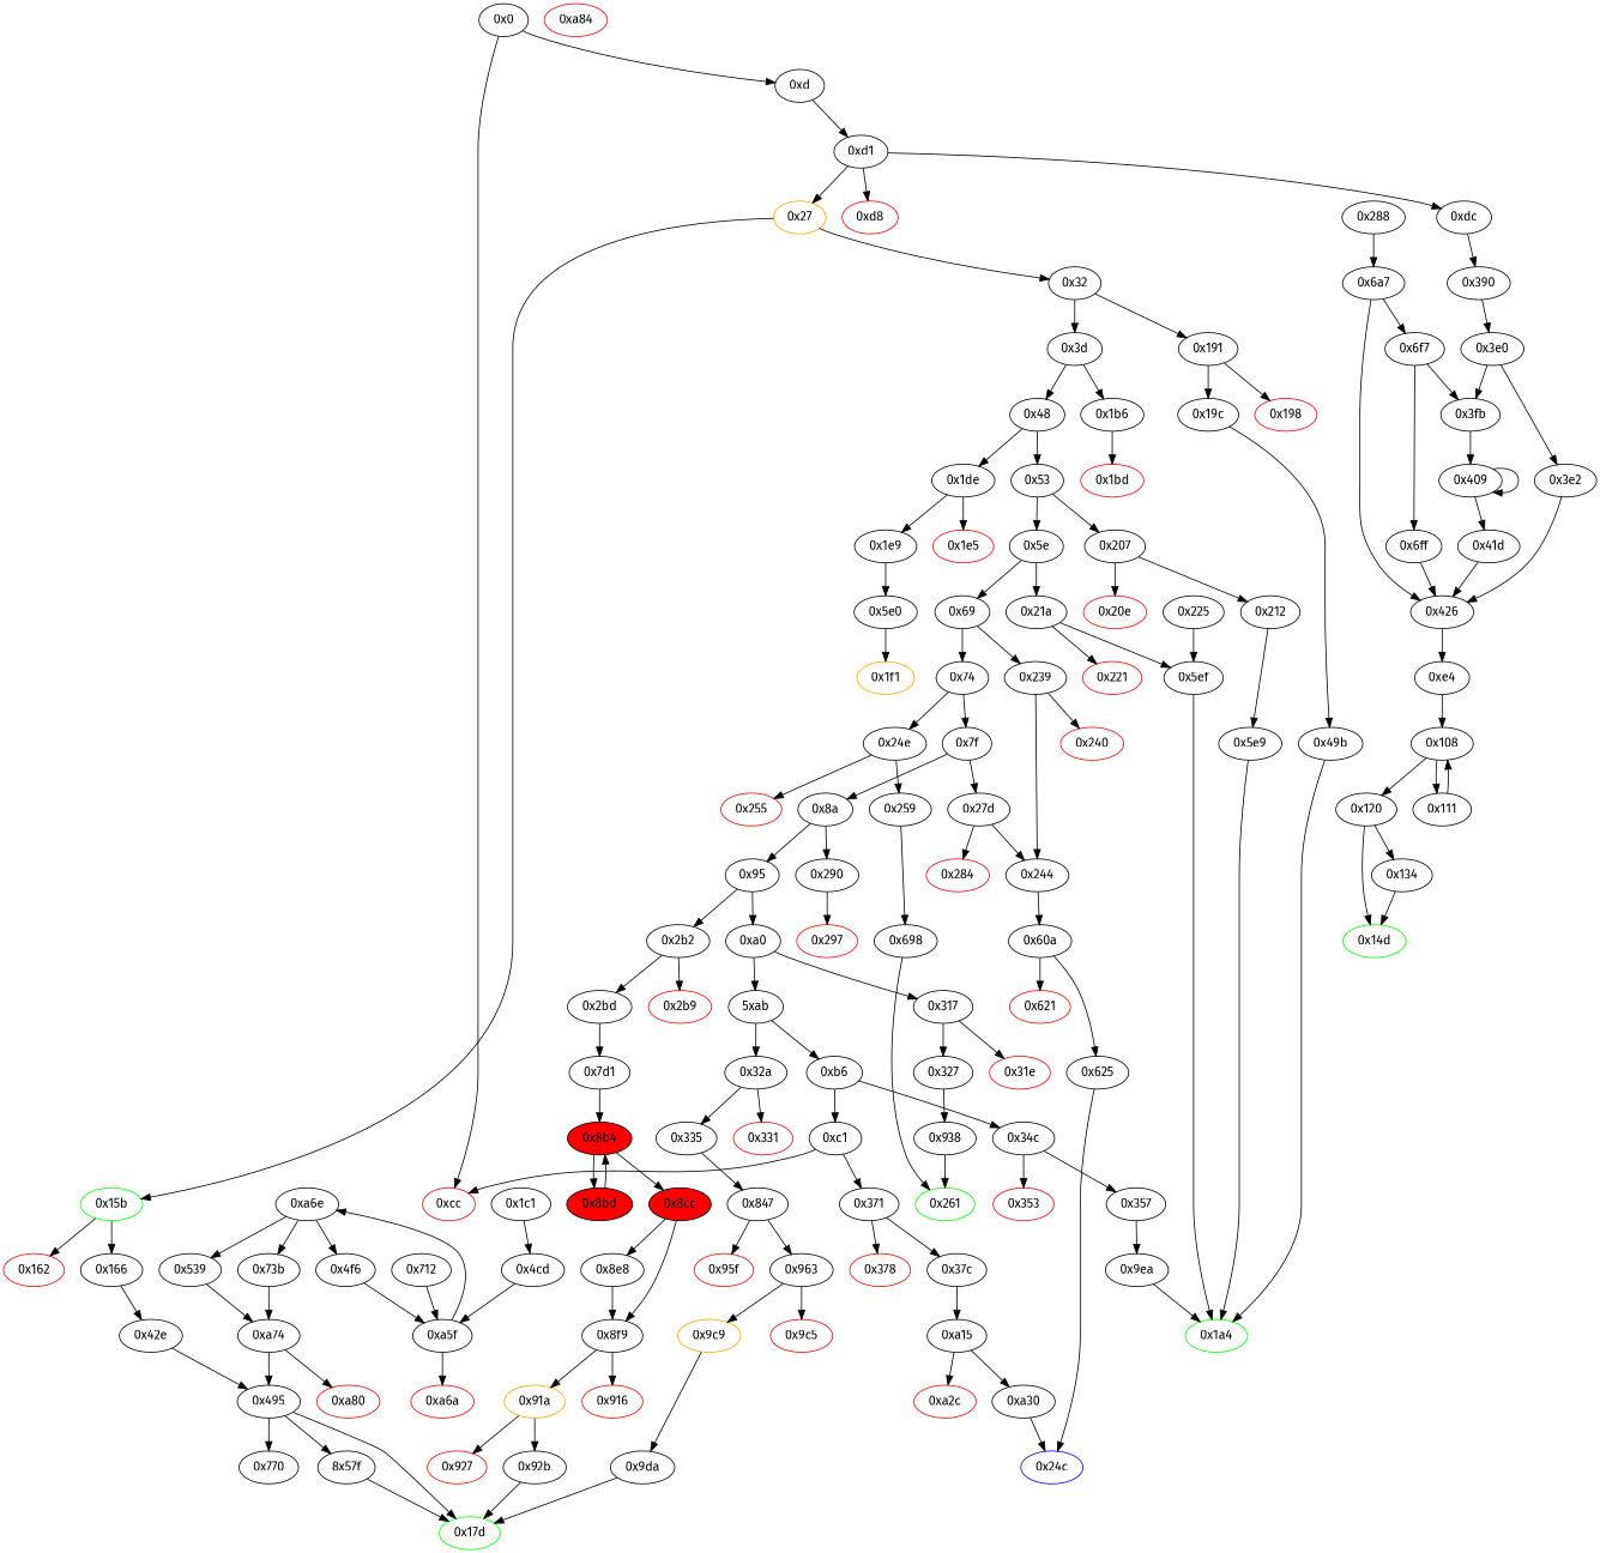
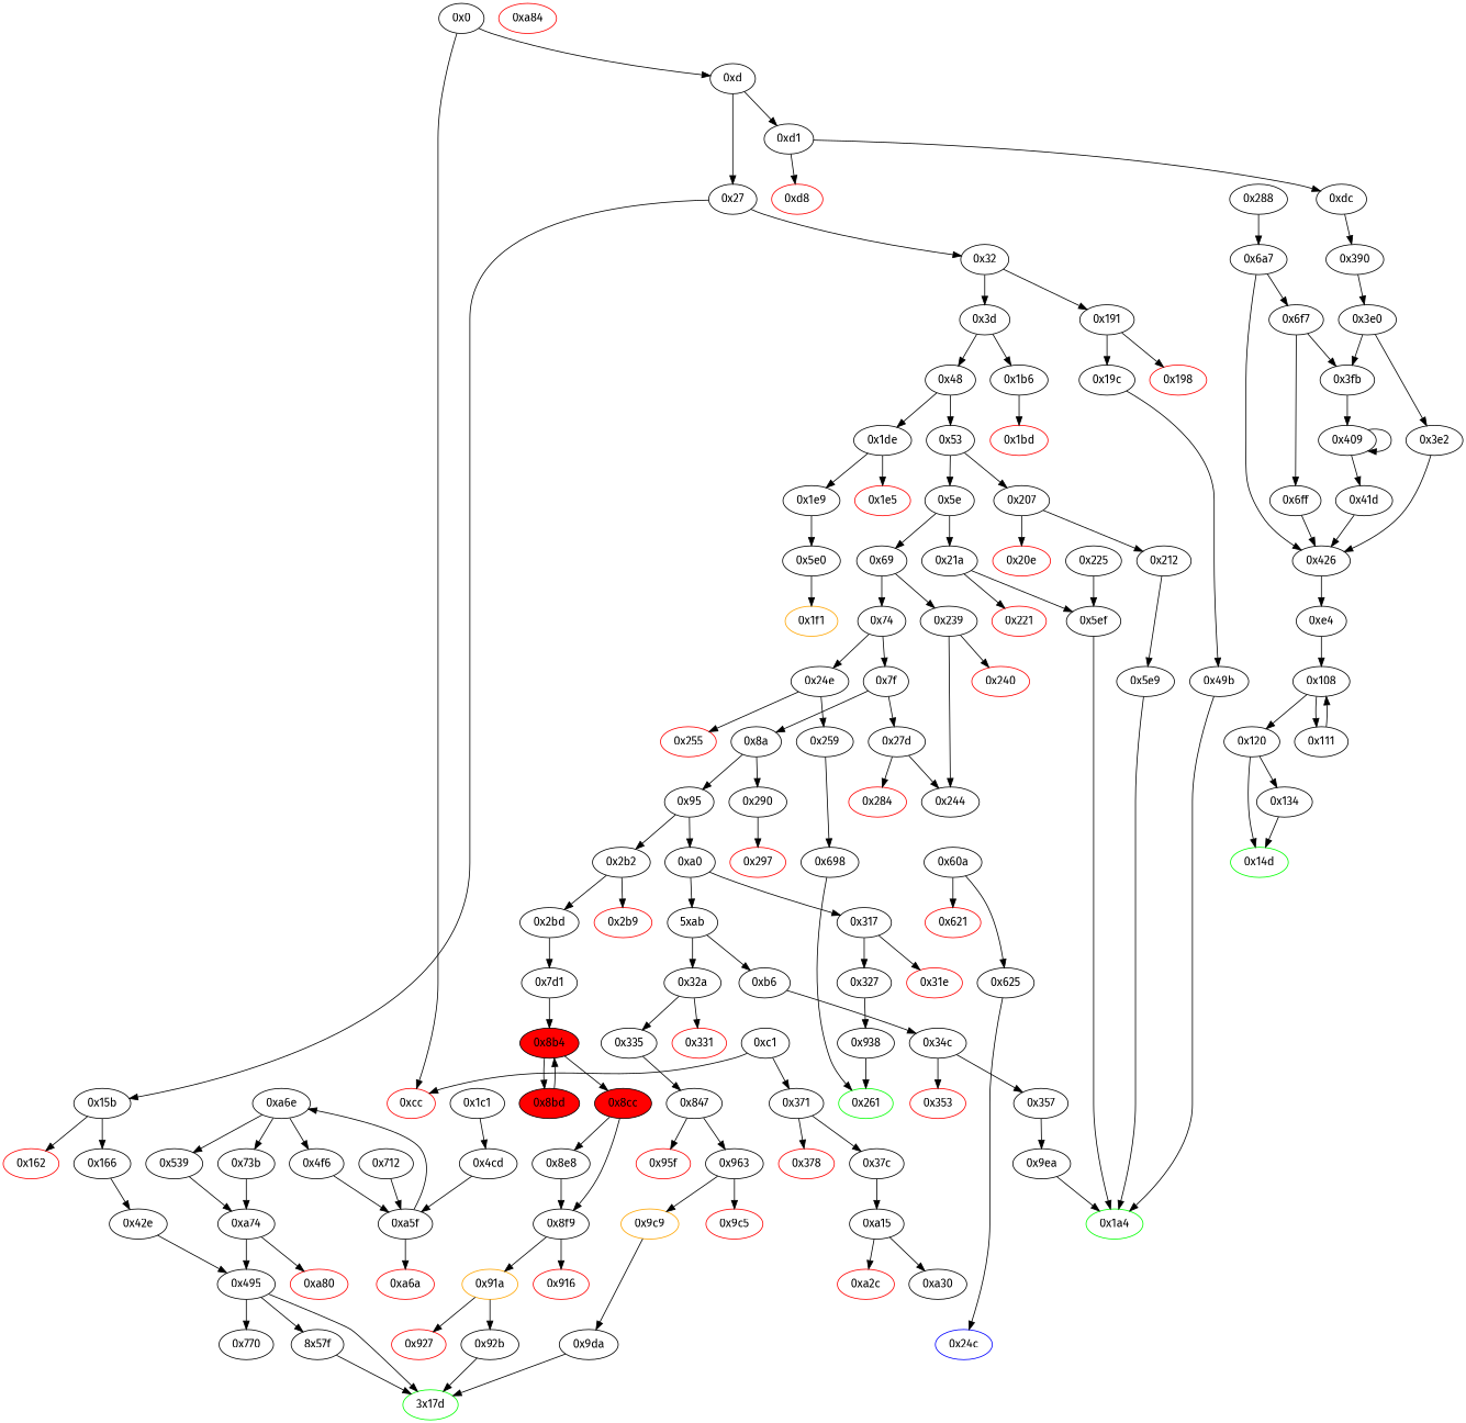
  digraph {
    fontname="Fira Sans"
    node [fillcolor=white fontname="Fira Sans" style=filled]
    edge [fontname="Fira Sans"]
    "0x74"
    "0x7f"
    "0x24e"
    "0x8a"
    "0x27d"
    "0x255" [color=red]
    "0x259"
    "0x166"
    "0x42e"
    "0x495"
    "0x390"
    "0x3e0"
    "0x426"
    "0xe4"
    "0x3fb"
    n16 [label="0x3e2"]
    "0xa6a" [color=red]
    "0x1f1" [color=orange]
    "0x1c1"
    "0x4cd"
    "0xa5f"
    "0x290"
    "0x95"
    "0x244"
    "0x284" [color=red]
    "0x5e"
    "0x69"
    "0x21a"
    "0x239"
    "0x5ef"
    "0x221" [color=red]
    "0x331" [color=red]
    "0x32a"
    "0x335"
    n35 [label="0x847"]
    "0x37c"
    "0xa15"
    "0xa2c" [color=red]
    "0xa30"
    "0x108"
    "0x698"
    "0xa6e"
    "0x4f6"
    "0x73b"
    "0x539"
    "0xa74"
    "0x621" [color=red]
    "0x1a4" [color=green]
    n49 [label="0x327"]
    "0x938"
    "0x261" [color=green]
    "0x32"
    "0x3d"
    "0x191"
    "0x48"
    "0x1b6"
    "0x19c"
    "0x198" [color=red]
    "0x53"
    "0x1de"
    "0x1bd" [color=red]
    "0x9ea"
    "0x91a" [color=orange]
    "0x8f9"
    "0x916" [color=red]
    "0x92b"
    "0x927" [color=red]
    "0x49b"
    "0x712"
    "0x2bd"
    "0x7d1"
    "0x8b4" [fillcolor=red]
    "0xdc"
    "0x31e" [color=red]
    "0x240" [color=red]
    "0x60a"
    "0x6ff"
-   "0x17d" [color=green]
+   "0x17d" [color=green label="3x17d"]
    "0x20e" [color=red]
    "0x297" [color=red]
    "0xa80" [color=red]
    "0x162" [color=red]
    n83 [label="8x57f"]
    "0x770"
    "0x111"
    "0x120"
    "0x24c" [color=blue]
    "0x6f7"
    "0x409"
    "0x1e9"
    "0x5e0"
    "0x95f" [color=red]
    "0x963"
    "0x9c5" [color=red]
    "0x9c9" [color=orange]
    "0x207"
    "0x212"
    "0xc1"
    "0x371"
    "0xcc" [color=red]
    "0x378" [color=red]
    "0x8bd" [fillcolor=red]
    "0x8cc" [fillcolor=red]
    "0x14d" [color=green]
    "0x134"
    "0x0"
    "0xd"
-   "0x27" [color=orange]
+   "0x27"
    "0xd1"
    n110 [label="5xab"]
    "0xb6"
    "0x34c"
    "0x2b9" [color=red]
    "0x41d"
    "0x225"
    "0x357"
    "0x353" [color=red]
    "0x5e9"
    "0x1e5" [color=red]
-   "0x15b" [color=green]
+   "0x15b"
    "0x625"
    "0x317"
    "0xa0"
    n124 [label="0x8e8"]
    "0x6a7"
    "0x9da"
    "0xd8" [color=red]
    "0x2b2"
    "0xa84" [color=red]
    "0x288"
    "0x74" -> "0x7f"
    "0x74" -> "0x24e"
    "0x7f" -> "0x8a"
    "0x7f" -> "0x27d"
    "0x24e" -> "0x255"
    "0x24e" -> "0x259"
    "0x8a" -> "0x290"
    "0x8a" -> "0x95"
    "0x27d" -> "0x244"
    "0x27d" -> "0x284"
    "0x259" -> "0x698"
    "0x166" -> "0x42e"
    "0x42e" -> "0x495"
    "0x495" -> "0x17d"
    "0x495" -> n83
    "0x495" -> "0x770"
    "0x390" -> "0x3e0"
    "0x3e0" -> "0x3fb"
    "0x3e0" -> n16
    "0x426" -> "0xe4"
    "0xe4" -> "0x108"
    "0x3fb" -> "0x409"
    n16 -> "0x426"
    "0x1c1" -> "0x4cd"
    "0x4cd" -> "0xa5f"
    "0xa5f" -> "0xa6a"
    "0xa5f" -> "0xa6e"
    "0x290" -> "0x297"
    "0x95" -> "0xa0"
    "0x95" -> "0x2b2"
-   "0x244" -> "0x60a"
    "0x5e" -> "0x69"
    "0x5e" -> "0x21a"
    "0x69" -> "0x74"
    "0x69" -> "0x239"
    "0x21a" -> "0x5ef"
    "0x21a" -> "0x221"
    "0x239" -> "0x244"
    "0x239" -> "0x240"
    "0x5ef" -> "0x1a4"
    "0x32a" -> "0x331"
    "0x32a" -> "0x335"
    "0x335" -> n35
    n35 -> "0x95f"
    n35 -> "0x963"
    "0x37c" -> "0xa15"
    "0xa15" -> "0xa2c"
    "0xa15" -> "0xa30"
-   "0xa30" -> "0x24c"
    "0x108" -> "0x111"
    "0x108" -> "0x120"
    "0x698" -> "0x261"
    "0xa6e" -> "0x4f6"
    "0xa6e" -> "0x73b"
    "0xa6e" -> "0x539"
    "0x4f6" -> "0xa5f"
    "0x73b" -> "0xa74"
    "0x539" -> "0xa74"
    "0xa74" -> "0x495"
    "0xa74" -> "0xa80"
    n49 -> "0x938"
    "0x938" -> "0x261"
    "0x32" -> "0x3d"
    "0x32" -> "0x191"
    "0x3d" -> "0x48"
    "0x3d" -> "0x1b6"
    "0x191" -> "0x19c"
    "0x191" -> "0x198"
    "0x48" -> "0x53"
    "0x48" -> "0x1de"
    "0x1b6" -> "0x1bd"
    "0x19c" -> "0x49b"
    "0x53" -> "0x5e"
    "0x53" -> "0x207"
    "0x1de" -> "0x1e9"
    "0x1de" -> "0x1e5"
    "0x9ea" -> "0x1a4"
    "0x91a" -> "0x92b"
    "0x91a" -> "0x927"
    "0x8f9" -> "0x91a"
    "0x8f9" -> "0x916"
    "0x92b" -> "0x17d"
    "0x49b" -> "0x1a4"
    "0x712" -> "0xa5f"
    "0x2bd" -> "0x7d1"
    "0x7d1" -> "0x8b4"
    "0x8b4" -> "0x8bd"
    "0x8b4" -> "0x8cc"
    "0xdc" -> "0x390"
    "0x60a" -> "0x621"
    "0x60a" -> "0x625"
    "0x6ff" -> "0x426"
    n83 -> "0x17d"
    "0x111" -> "0x108"
    "0x120" -> "0x14d"
    "0x120" -> "0x134"
    "0x6f7" -> "0x3fb"
    "0x6f7" -> "0x6ff"
    "0x409" -> "0x409"
    "0x409" -> "0x41d"
    "0x1e9" -> "0x5e0"
    "0x5e0" -> "0x1f1"
    "0x963" -> "0x9c5"
    "0x963" -> "0x9c9"
    "0x9c9" -> "0x9da"
    "0x207" -> "0x20e"
    "0x207" -> "0x212"
    "0x212" -> "0x5e9"
    "0xc1" -> "0x371"
    "0xc1" -> "0xcc"
    "0x371" -> "0x37c"
    "0x371" -> "0x378"
    "0x8bd" -> "0x8b4"
    "0x8cc" -> "0x8f9"
    "0x8cc" -> n124
    "0x134" -> "0x14d"
    "0x0" -> "0xcc"
    "0x0" -> "0xd"
-   "0xd1" -> "0x27"
+   "0xd" -> "0x27"
    "0xd" -> "0xd1"
    "0x27" -> "0x32"
    "0x27" -> "0x15b"
    "0xd1" -> "0xdc"
    "0xd1" -> "0xd8"
    n110 -> "0x32a"
    n110 -> "0xb6"
-   "0xb6" -> "0xc1"
    "0xb6" -> "0x34c"
    "0x34c" -> "0x357"
    "0x34c" -> "0x353"
    "0x41d" -> "0x426"
    "0x225" -> "0x5ef"
    "0x357" -> "0x9ea"
    "0x5e9" -> "0x1a4"
    "0x15b" -> "0x166"
    "0x15b" -> "0x162"
    "0x625" -> "0x24c"
    "0x317" -> n49
    "0x317" -> "0x31e"
    "0xa0" -> n110
    "0xa0" -> "0x317"
    n124 -> "0x8f9"
    "0x6a7" -> "0x426"
    "0x6a7" -> "0x6f7"
    "0x9da" -> "0x17d"
    "0x2b2" -> "0x2bd"
    "0x2b2" -> "0x2b9"
    "0x288" -> "0x6a7"
  }
